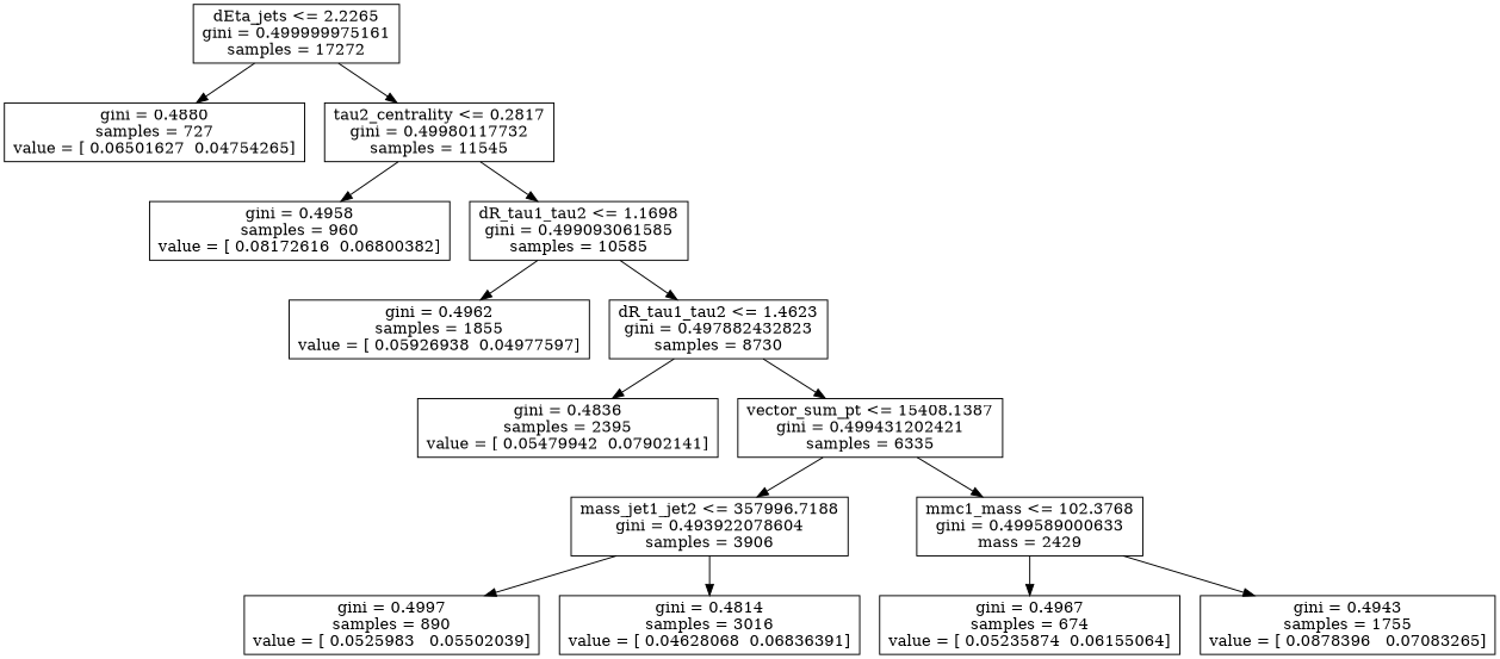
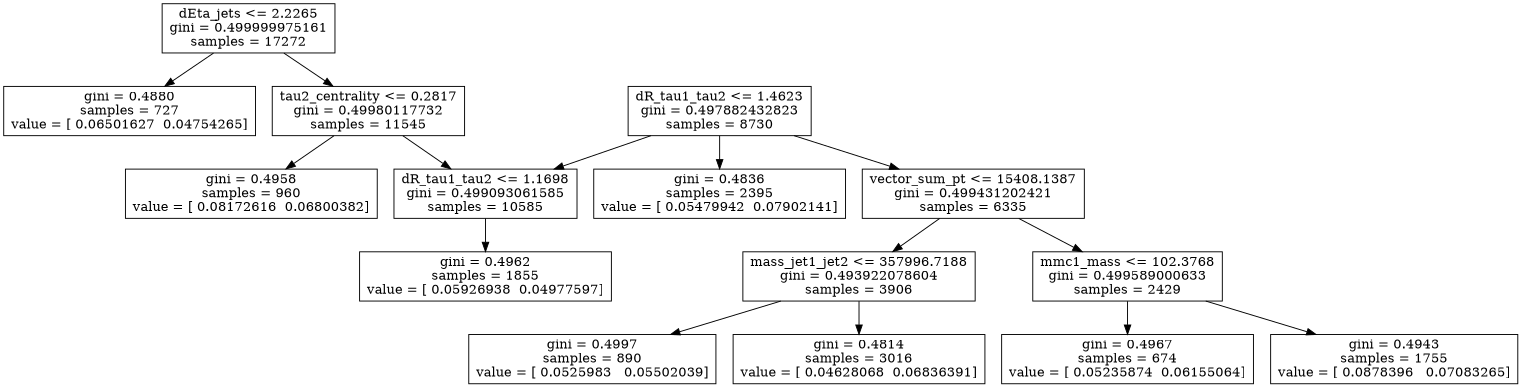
  digraph {
    node [shape=box]
    n1 [label="dEta_jets <= 2.2265\ngini = 0.499999975161\nsamples = 17272"]
    n2 [label="gini = 0.4880\nsamples = 727\nvalue = [ 0.06501627  0.04754265]"]
    n3 [label="tau2_centrality <= 0.2817\ngini = 0.49980117732\nsamples = 11545"]
    n4 [label="gini = 0.4958\nsamples = 960\nvalue = [ 0.08172616  0.06800382]"]
    n5 [label="dR_tau1_tau2 <= 1.1698\ngini = 0.499093061585\nsamples = 10585"]
    n6 [label="gini = 0.4962\nsamples = 1855\nvalue = [ 0.05926938  0.04977597]"]
    n7 [label="dR_tau1_tau2 <= 1.4623\ngini = 0.497882432823\nsamples = 8730"]
    n8 [label="gini = 0.4836\nsamples = 2395\nvalue = [ 0.05479942  0.07902141]"]
    n9 [label="vector_sum_pt <= 15408.1387\ngini = 0.499431202421\nsamples = 6335"]
    n10 [label="mass_jet1_jet2 <= 357996.7188\ngini = 0.493922078604\nsamples = 3906"]
-   n11 [label="mmc1_mass <= 102.3768\ngini = 0.499589000633\nmass = 2429"]
+   n11 [label="mmc1_mass <= 102.3768\ngini = 0.499589000633\nsamples = 2429"]
    n12 [label="gini = 0.4997\nsamples = 890\nvalue = [ 0.0525983   0.05502039]"]
    n13 [label="gini = 0.4814\nsamples = 3016\nvalue = [ 0.04628068  0.06836391]"]
    n14 [label="gini = 0.4967\nsamples = 674\nvalue = [ 0.05235874  0.06155064]"]
    n15 [label="gini = 0.4943\nsamples = 1755\nvalue = [ 0.0878396   0.07083265]"]
    n1 -> n2
    n1 -> n3
    n3 -> n4
    n3 -> n5
    n5 -> n6
-   n5 -> n7
+   n7 -> n5
    n7 -> n8
    n7 -> n9
    n9 -> n10
    n9 -> n11
    n10 -> n12
    n10 -> n13
    n11 -> n14
    n11 -> n15
  }
